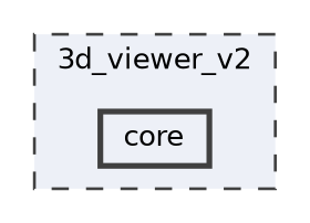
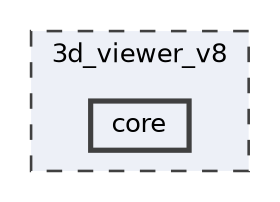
  digraph {
    compound=true
    n1 [color=grey25 fillcolor="#edf0f7" fontname=Helvetica fontsize=10 height=0.2 label=core shape=box style="filled,bold" width=0.4]
    subgraph cluster_1 {
      bgcolor="#edf0f7"
      fontname=Helvetica
      fontsize=10
-     label="3d_viewer_v2"
+     label="3d_viewer_v8"
      pencolor=grey25
      style="filled,dashed"
      n1
    }
  }
